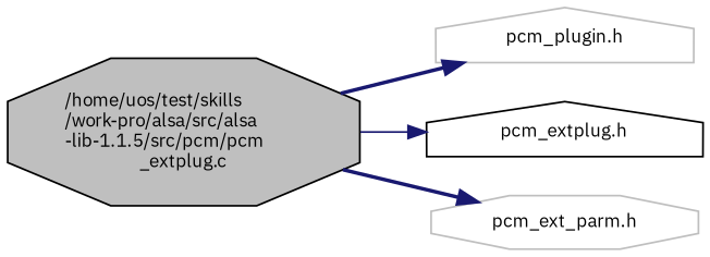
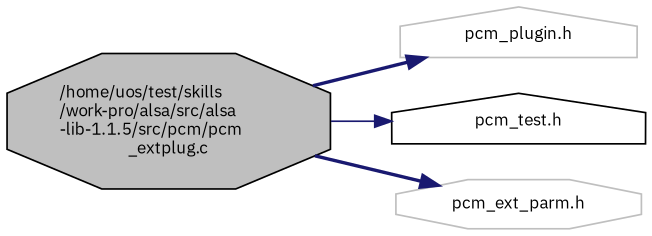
  digraph {
    fontname="IBM Plex Sans"
    rankdir=LR
    node [color=black fillcolor=white fontname="IBM Plex Sans" fontsize=10 shape=octagon style=filled]
    edge [color=midnightblue fontname="IBM Plex Sans" fontsize=10 labelfontname=Helvetica labelfontsize=10 style=bold]
    n1 [fillcolor=grey75 fontcolor=black height=0.2 label="/home/uos/test/skills\l/work-pro/alsa/src/alsa\l-lib-1.1.5/src/pcm/pcm\l_extplug.c" width=0.4]
    n2 [color=grey75 height=0.2 label="pcm_plugin.h" shape=house width=0.4]
-   n3 [height=0.2 label="pcm_extplug.h" shape=house width=0.4]
+   n3 [height=0.2 label="pcm_test.h" shape=house width=0.4]
    n4 [color=grey75 height=0.2 label="pcm_ext_parm.h" width=0.4]
    n1 -> n2
    n1 -> n3 [style=solid]
    n1 -> n4
  }
